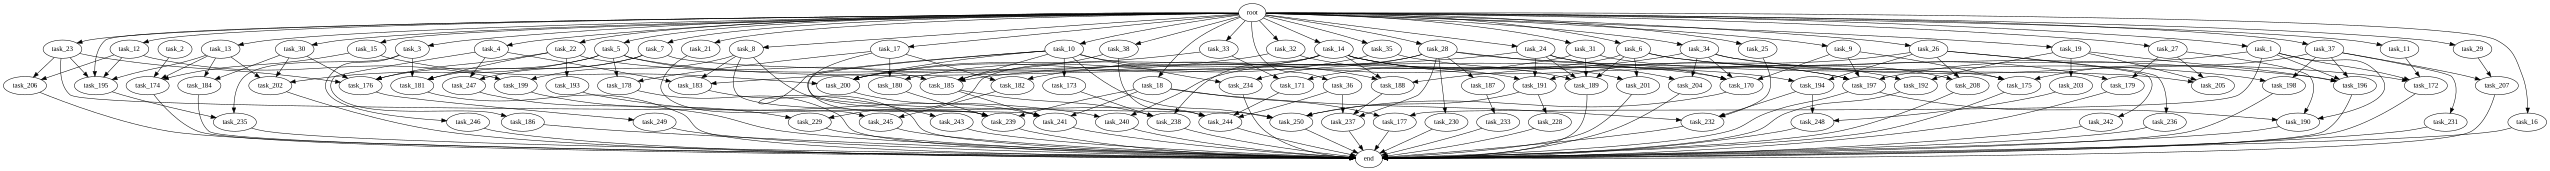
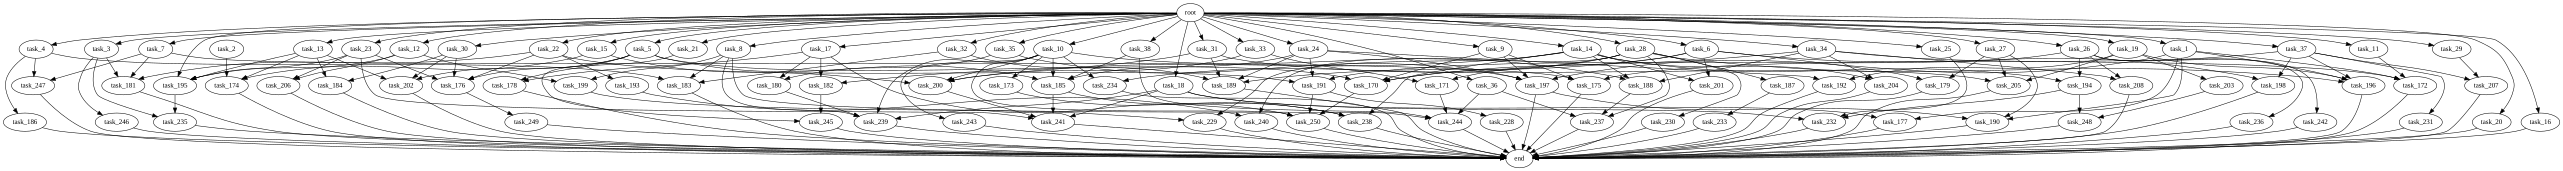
  digraph {
    fontname="Liberation Serif"
    node [fontname="Liberation Serif"]
    edge [fontname="Liberation Serif"]
    root
    task_1
    task_3
    task_4
    task_5
    task_6
    task_7
    task_8
    task_9
    task_10
    task_11
    task_12
    task_13
    task_14
    task_15
    task_16
    task_17
    task_18
    task_19
+   task_20
    task_21
    task_22
    task_23
    task_24
    task_25
    task_26
    task_27
    task_28
    task_29
    task_30
    task_31
    task_32
    task_33
    task_34
    task_35
    task_36
    task_37
    task_38
    task_195
    task_172
    task_177
    task_190
    task_196
    task_197
    task_2
    task_174
    task_181
    task_235
    task_246
    task_183
    task_186
    task_247
    task_170
    task_176
    task_178
    task_185
    task_202
    task_171
    task_179
    task_189
    task_198
    task_201
    task_175
    task_199
    task_239
    task_244
    task_173
    task_188
    task_200
    task_234
    task_243
    task_250
    task_206
    task_184
    task_194
    task_204
    task_229
    task_238
    end
    task_180
    task_182
    task_232
    task_241
    task_192
    task_203
    task_205
    task_245
    task_191
    task_193
    task_208
    task_236
    task_242
    task_187
    task_230
    task_237
    task_240
    task_207
    task_231
    task_249
    task_248
    task_228
    task_233
    root -> task_1
    root -> task_3
    root -> task_4
    root -> task_5
    root -> task_6
    root -> task_7
    root -> task_8
    root -> task_9
    root -> task_10
    root -> task_11
    root -> task_12
    root -> task_13
    root -> task_14
    root -> task_15
    root -> task_16
    root -> task_17
    root -> task_18
    root -> task_19
+   root -> task_20
    root -> task_21
    root -> task_22
    root -> task_23
    root -> task_24
    root -> task_25
    root -> task_26
    root -> task_27
    root -> task_28
    root -> task_29
    root -> task_30
    root -> task_31
    root -> task_32
    root -> task_33
    root -> task_34
    root -> task_35
    root -> task_36
    root -> task_37
    root -> task_38
    root -> task_195
    task_1 -> task_172
    task_1 -> task_177
    task_1 -> task_190
    task_1 -> task_196
    task_1 -> task_197
    task_3 -> task_181
    task_3 -> task_235
    task_3 -> task_246
    task_4 -> task_183
    task_4 -> task_186
    task_4 -> task_247
    task_5 -> task_170
    task_5 -> task_176
    task_5 -> task_178
    task_5 -> task_185
    task_5 -> task_202
    task_6 -> task_171
    task_6 -> task_179
    task_6 -> task_189
    task_6 -> task_198
    task_6 -> task_201
    task_7 -> task_181
    task_7 -> task_247
    task_7 -> task_175
    task_8 -> task_183
    task_8 -> task_199
    task_8 -> task_239
    task_8 -> task_244
    task_9 -> task_197
    task_9 -> task_170
    task_9 -> task_175
    task_10 -> task_185
    task_10 -> task_239
    task_10 -> task_173
    task_10 -> task_188
    task_10 -> task_200
    task_10 -> task_234
    task_10 -> task_243
    task_10 -> task_250
    task_11 -> task_172
    task_12 -> task_195
    task_12 -> task_199
    task_12 -> task_206
    task_13 -> task_195
    task_13 -> task_174
    task_13 -> task_202
    task_13 -> task_184
    task_14 -> task_201
    task_14 -> task_188
    task_14 -> task_200
    task_14 -> task_194
    task_14 -> task_204
    task_14 -> task_229
    task_14 -> task_238
    task_15 -> task_174
    task_15 -> task_200
    task_16 -> end
    task_17 -> task_178
    task_17 -> task_250
    task_17 -> task_180
    task_17 -> task_182
    task_18 -> task_177
    task_18 -> task_239
    task_18 -> task_232
    task_18 -> task_241
    task_19 -> task_196
    task_19 -> task_192
    task_19 -> task_203
    task_19 -> task_205
+   task_20 -> end
    task_21 -> task_245
    task_22 -> task_181
    task_22 -> task_176
    task_22 -> task_191
    task_22 -> task_193
    task_23 -> task_195
    task_23 -> task_176
    task_23 -> task_206
    task_23 -> task_241
    task_24 -> task_197
    task_24 -> task_185
    task_24 -> task_189
    task_24 -> task_192
    task_24 -> task_191
    task_25 -> task_232
    task_26 -> task_194
    task_26 -> task_191
    task_26 -> task_208
    task_26 -> task_236
    task_26 -> task_242
    task_27 -> task_190
    task_27 -> task_179
    task_27 -> task_205
    task_28 -> task_196
    task_28 -> task_170
    task_28 -> task_234
    task_28 -> task_187
    task_28 -> task_230
    task_28 -> task_237
    task_28 -> task_240
    task_29 -> task_207
    task_30 -> task_176
    task_30 -> task_202
    task_30 -> task_184
    task_31 -> task_189
    task_31 -> task_182
    task_31 -> task_205
    task_32 -> task_183
    task_32 -> task_189
    task_33 -> task_171
    task_33 -> task_200
    task_34 -> task_172
    task_34 -> task_170
    task_34 -> task_188
    task_34 -> task_204
    task_34 -> task_208
    task_35 -> task_197
    task_35 -> task_180
    task_36 -> task_244
    task_36 -> task_237
    task_37 -> task_196
    task_37 -> task_198
    task_37 -> task_175
    task_37 -> task_207
    task_37 -> task_231
    task_38 -> task_185
    task_38 -> task_244
    task_195 -> task_235
    task_172 -> end
    task_177 -> end
    task_190 -> end
    task_196 -> end
    task_197 -> task_190
    task_197 -> end
    task_2 -> task_174
    task_174 -> end
    task_181 -> end
    task_235 -> end
    task_246 -> end
    task_183 -> end
    task_186 -> end
    task_247 -> end
    task_170 -> task_250
    task_176 -> task_249
    task_178 -> end
    task_185 -> task_238
    task_185 -> task_241
    task_202 -> end
    task_171 -> task_244
    task_179 -> end
    task_189 -> end
    task_198 -> end
    task_201 -> end
    task_175 -> end
    task_199 -> task_229
    task_239 -> end
    task_244 -> end
    task_173 -> task_238
    task_188 -> task_237
    task_200 -> task_241
    task_234 -> end
    task_243 -> end
    task_250 -> end
    task_206 -> end
    task_184 -> end
    task_194 -> task_232
    task_194 -> task_248
    task_204 -> end
    task_229 -> end
    task_238 -> end
    task_180 -> task_239
    task_182 -> task_245
    task_232 -> end
    task_241 -> end
    task_192 -> end
    task_203 -> task_248
+   task_205 -> end
    task_245 -> end
    task_191 -> task_250
    task_191 -> task_228
    task_193 -> task_240
    task_208 -> end
    task_236 -> end
    task_242 -> end
    task_187 -> task_233
    task_230 -> end
    task_237 -> end
    task_240 -> end
    task_207 -> end
    task_231 -> end
    task_249 -> end
    task_248 -> end
    task_228 -> end
    task_233 -> end
  }
